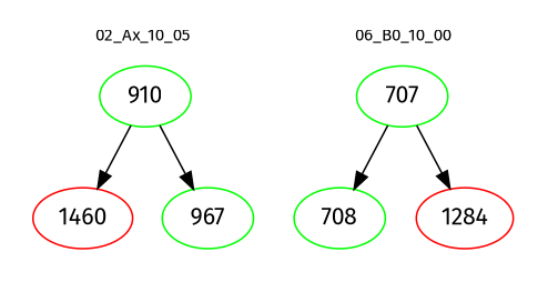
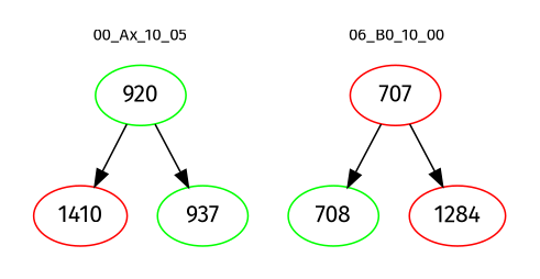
  digraph {
    fontname="Fira Sans"
    node [color=green fontname="Fira Sans"]
    edge [color=black fontname="Fira Sans"]
-   n1 [label=910]
-   n2 [color=red label=1460]
-   n3 [label=967]
-   n4 [label=707]
+   n1 [label=920]
+   n2 [color=red label=1410]
+   n3 [label=937]
+   n4 [color=red label=707]
    n5 [label=708]
    n6 [color=red label=1284]
    subgraph cluster_1 {
      color=white
      fontsize=10
-     label="02_Ax_10_05"
+     label="00_Ax_10_05"
      n1
      n2
      n3
    }
    subgraph cluster_2 {
      color=white
      fontsize=10
      label="06_B0_10_00"
      n4
      n5
      n6
    }
    n1 -> n2
    n1 -> n3
    n4 -> n5
    n4 -> n6
  }
